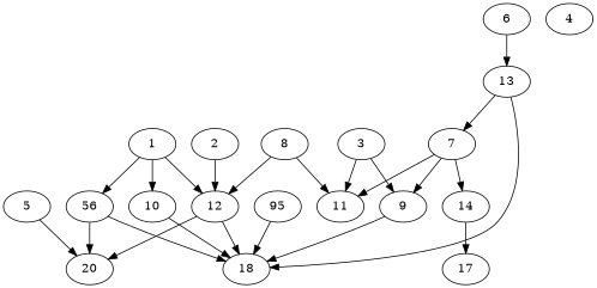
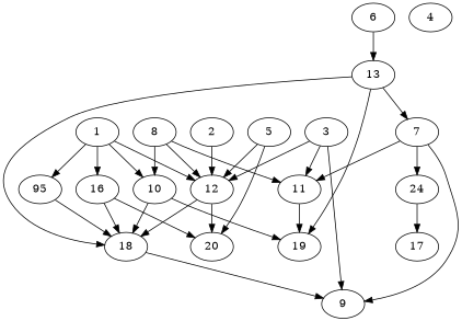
  digraph {
    node [alpha=0.14]
    1 [expect_size=36698112]
    10 [alpha=0.05 expect_size=12109824]
    12 [alpha=0.01 expect_size=16796672]
    n4 [expect_size=23430144 label=95]
-   16 [alpha=0.13 expect_size=39605248 label=56]
+   16 [alpha=0.13 expect_size=39605248]
    18 [alpha=0.15 expect_size=16918528]
+   19 [alpha=0.16 expect_size=37165056]
    20 [alpha=0.08 expect_size=18804736]
    2 [alpha=0.10 expect_size=30819328]
    3 [alpha=0.19 expect_size=22176768]
    9 [alpha=0.12 expect_size=18271232]
    11 [alpha=0.07 expect_size=29954048]
    4 [alpha=0.15 expect_size=22521856]
    5 [alpha=0.07 expect_size=30326784]
    6 [alpha=0.11 expect_size=42798080]
    13 [alpha=0.03 expect_size=39699456]
    7 [alpha=0.19 expect_size=32016384]
-   14 [alpha=0.04 expect_size=36206592]
+   14 [alpha=0.04 expect_size=36206592 label=24]
    17 [alpha=0.01 expect_size=19543040]
    8 [alpha=0.09 expect_size=49828864]
    1 -> 10
    1 -> 12
+   1 -> n4
    1 -> 16
    10 -> 18
+   10 -> 19
    12 -> 18
    12 -> 20
    n4 -> 18
    16 -> 18
    16 -> 20
    2 -> 12
+   3 -> 12
    3 -> 9
    3 -> 11
-   9 -> 18
+   18 -> 9
+   11 -> 19
+   5 -> 12
    5 -> 20
    6 -> 13
    13 -> 18
+   13 -> 19
    13 -> 7
    7 -> 9
    7 -> 11
    7 -> 14
    14 -> 17
+   8 -> 10
    8 -> 12
    8 -> 11
  }
